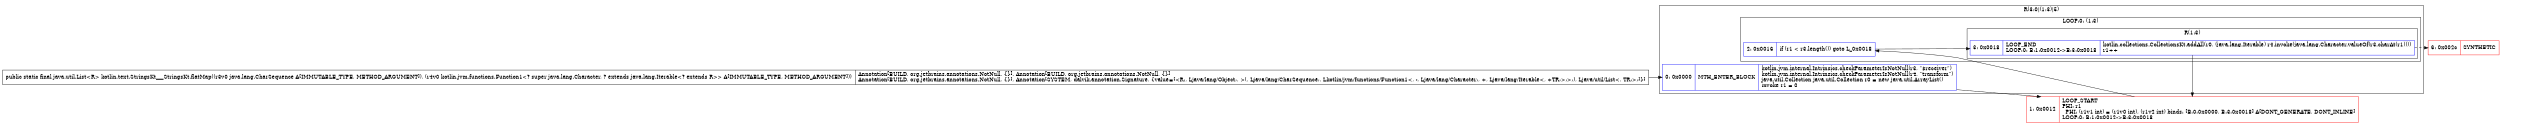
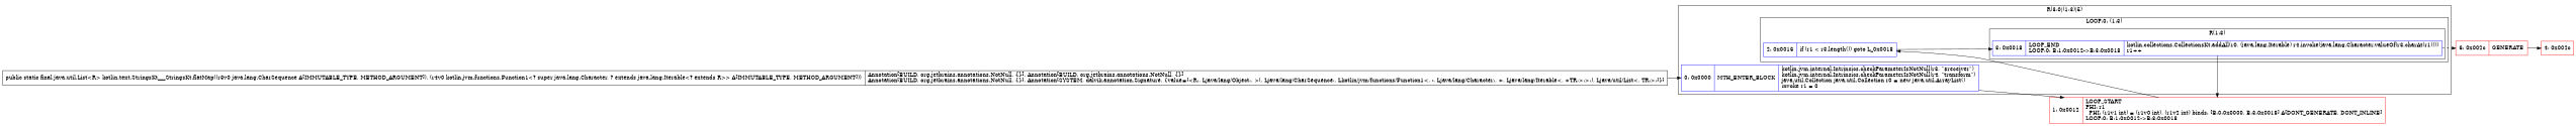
  digraph {
    rankdir=LR
    node [color=blue shape=record]
    n1 [label="{3\:\ 0x0018|LOOP_END\lLOOP:0: B:1:0x0012\-\>B:3:0x0018\l|kotlin.collections.CollectionsKt.addAll(r0, (java.lang.Iterable) r4.invoke(java.lang.Character.valueOf(r3.charAt(r1))))\lr1++\l}"]
    n2 [label="{2\:\ 0x0016|if (r1 \< r3.length()) goto L_0x0018\l}"]
    n3 [label="{0\:\ 0x0000|MTH_ENTER_BLOCK\l|kotlin.jvm.internal.Intrinsics.checkParameterIsNotNull(r3, \"$receiver\")\lkotlin.jvm.internal.Intrinsics.checkParameterIsNotNull(r4, \"transform\")\ljava.util.Collection java.util.Collection r0 = new java.util.ArrayList()\linvoke r1 = 0\l}"]
    n4 [color=red label="{1\:\ 0x0012|LOOP_START\lPHI: r1 \l  PHI: (r1v1 int) = (r1v0 int), (r1v2 int) binds: [B:0:0x0000, B:3:0x0018] A[DONT_GENERATE, DONT_INLINE]\lLOOP:0: B:1:0x0012\-\>B:3:0x0018\l}"]
-   n5 [color=red label="{6\:\ 0x002c|SYNTHETIC\l}"]
+   n5 [color=red label="{6\:\ 0x002c|GENERATE\l}"]
+   n6 [color=red label="{4\:\ 0x002c}"]
    n7 [label="{public static final java.util.List\<R\> kotlin.text.StringsKt___StringsKt.flatMap((r3v0 java.lang.CharSequence A[IMMUTABLE_TYPE, METHOD_ARGUMENT]), (r4v0 kotlin.jvm.functions.Function1\<? super java.lang.Character, ? extends java.lang.Iterable\<? extends R\>\> A[IMMUTABLE_TYPE, METHOD_ARGUMENT]))  | Annotation[BUILD, org.jetbrains.annotations.NotNull, \{\}], Annotation[BUILD, org.jetbrains.annotations.NotNull, \{\}]\lAnnotation[BUILD, org.jetbrains.annotations.NotNull, \{\}], Annotation[SYSTEM, dalvik.annotation.Signature, \{value=[\<R:, Ljava\/lang\/Object;, \>(, Ljava\/lang\/CharSequence;, Lkotlin\/jvm\/functions\/Function1\<, \-, Ljava\/lang\/Character;, +, Ljava\/lang\/Iterable\<, +TR;\>;\>;), Ljava\/util\/List\<, TR;\>;]\}]\l}" color=""]
    subgraph cluster_1 {
      label="R(3:0|(1:3)|5)"
      n3
      subgraph cluster_2 {
        label="LOOP:0: (1:3)"
        n2
        subgraph cluster_3 {
          label="R(1:3)"
          n1
        }
      }
    }
    n1 -> n4
    n1 -> n5 [style=dashed]
    n2 -> n1
    n3 -> n4
    n4 -> n2
+   n5 -> n6
    n7 -> n3
  }
